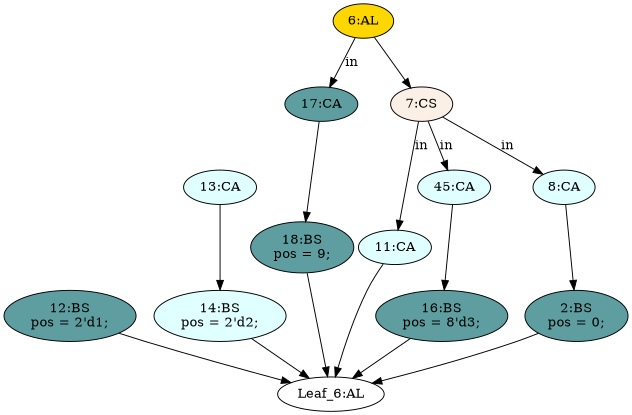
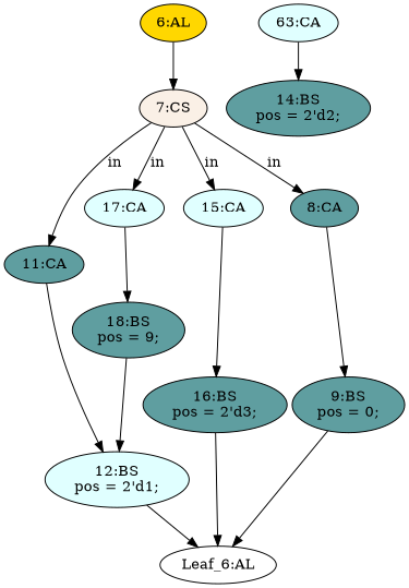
  strict digraph {
    node [fillcolor=lightcyan statements="[]" style=filled typ=Case]
    edge [cond="[]" lineno=None]
-   n1 [ast="<pyverilog.vparser.ast.Case object at 0x7fd331d3c590>" label="11:CA"]
-   n2 [ast="<pyverilog.vparser.ast.BlockingSubstitution object at 0x7fd331d3cb10>" fillcolor=cadetblue label="12:BS\npos = 2'd1;" statements="[<pyverilog.vparser.ast.BlockingSubstitution object at 0x7fd331d3cb10>]" typ=BlockingSubstitution]
+   n1 [ast="<pyverilog.vparser.ast.Case object at 0x7fd331d3c590>" fillcolor=cadetblue label="11:CA"]
+   n2 [ast="<pyverilog.vparser.ast.BlockingSubstitution object at 0x7fd331d3cb10>" label="12:BS\npos = 2'd1;" statements="[<pyverilog.vparser.ast.BlockingSubstitution object at 0x7fd331d3cb10>]" typ=BlockingSubstitution]
    n3 [def_var="['pos']" label="Leaf_6:AL" fillcolor="" statements="" style="" typ=""]
-   n4 [ast="<pyverilog.vparser.ast.Case object at 0x7fd331d3c350>" label="13:CA"]
-   n5 [ast="<pyverilog.vparser.ast.BlockingSubstitution object at 0x7fd331d3cfd0>" label="14:BS\npos = 2'd2;" statements="[<pyverilog.vparser.ast.BlockingSubstitution object at 0x7fd331d3cfd0>]" typ=BlockingSubstitution]
-   n6 [ast="<pyverilog.vparser.ast.BlockingSubstitution object at 0x7fd3334ce210>" fillcolor=cadetblue label="16:BS\npos = 8'd3;" statements="[<pyverilog.vparser.ast.BlockingSubstitution object at 0x7fd3334ce210>]" typ=BlockingSubstitution]
-   n7 [ast="<pyverilog.vparser.ast.Case object at 0x7fd3334ce990>" fillcolor=cadetblue label="17:CA"]
+   n4 [ast="<pyverilog.vparser.ast.Case object at 0x7fd331d3c350>" label="63:CA"]
+   n5 [ast="<pyverilog.vparser.ast.BlockingSubstitution object at 0x7fd331d3cfd0>" fillcolor=cadetblue label="14:BS\npos = 2'd2;" statements="[<pyverilog.vparser.ast.BlockingSubstitution object at 0x7fd331d3cfd0>]" typ=BlockingSubstitution]
+   n6 [ast="<pyverilog.vparser.ast.BlockingSubstitution object at 0x7fd3334ce210>" fillcolor=cadetblue label="16:BS\npos = 2'd3;" statements="[<pyverilog.vparser.ast.BlockingSubstitution object at 0x7fd3334ce210>]" typ=BlockingSubstitution]
+   n7 [ast="<pyverilog.vparser.ast.Case object at 0x7fd3334ce990>" label="17:CA"]
    n8 [ast="<pyverilog.vparser.ast.BlockingSubstitution object at 0x7fd3334ce9d0>" fillcolor=cadetblue label="18:BS\npos = 9;" statements="[<pyverilog.vparser.ast.BlockingSubstitution object at 0x7fd3334ce9d0>]" typ=BlockingSubstitution]
    n9 [ast="<pyverilog.vparser.ast.CaseStatement object at 0x7fd3334ceb10>" fillcolor=linen label="7:CS" typ=CaseStatement]
-   n10 [ast="<pyverilog.vparser.ast.Case object at 0x7fd3334cedd0>" label="45:CA"]
-   n11 [ast="<pyverilog.vparser.ast.Case object at 0x7fd3334cebd0>" label="8:CA"]
-   n12 [ast="<pyverilog.vparser.ast.BlockingSubstitution object at 0x7fd3334cec50>" fillcolor=cadetblue label="2:BS\npos = 0;" statements="[<pyverilog.vparser.ast.BlockingSubstitution object at 0x7fd3334cec50>]" typ=BlockingSubstitution]
+   n10 [ast="<pyverilog.vparser.ast.Case object at 0x7fd3334cedd0>" label="15:CA"]
+   n11 [ast="<pyverilog.vparser.ast.Case object at 0x7fd3334cebd0>" fillcolor=cadetblue label="8:CA"]
+   n12 [ast="<pyverilog.vparser.ast.BlockingSubstitution object at 0x7fd3334cec50>" fillcolor=cadetblue label="9:BS\npos = 0;" statements="[<pyverilog.vparser.ast.BlockingSubstitution object at 0x7fd3334cec50>]" typ=BlockingSubstitution]
    n13 [ast="<pyverilog.vparser.ast.Always object at 0x7fd3334cef10>" clk_sens=False fillcolor=gold label="6:AL" sens="[]" typ=Always use_var="['in']"]
-   n1 -> n3
+   n1 -> n2
    n2 -> n3
    n4 -> n5
-   n5 -> n3
    n6 -> n3
    n7 -> n8
-   n8 -> n3
+   n8 -> n2
    n9 -> n1 [cond="['in']" label=in lineno=7]
-   n13 -> n7 [cond="['in']" label=in lineno=7]
+   n9 -> n7 [cond="['in']" label=in lineno=7]
    n9 -> n10 [cond="['in']" label=in lineno=7]
    n9 -> n11 [cond="['in']" label=in lineno=7]
    n10 -> n6
    n11 -> n12
    n12 -> n3
    n13 -> n9
  }
